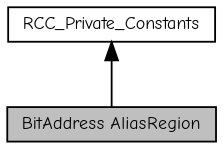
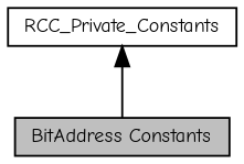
  digraph {
    rankdir=TB
    fontname="Comic Neue"
    node [color=black fontname="Comic Neue" fontsize=10 shape=box style=filled]
-   n1 [fillcolor=grey75 fontcolor=black height=0.2 label="BitAddress AliasRegion" width=0.4]
+   n1 [fillcolor=grey75 fontcolor=black height=0.2 label="BitAddress Constants" width=0.4]
    n2 [fillcolor=white height=0.2 label=RCC_Private_Constants width=0.4]
    n2 -> n1 [dir=back fontname="Comic Neue" fontsize=10 labelfontname=Helvetica labelfontsize=10 shape=plaintext style=solid]
  }
